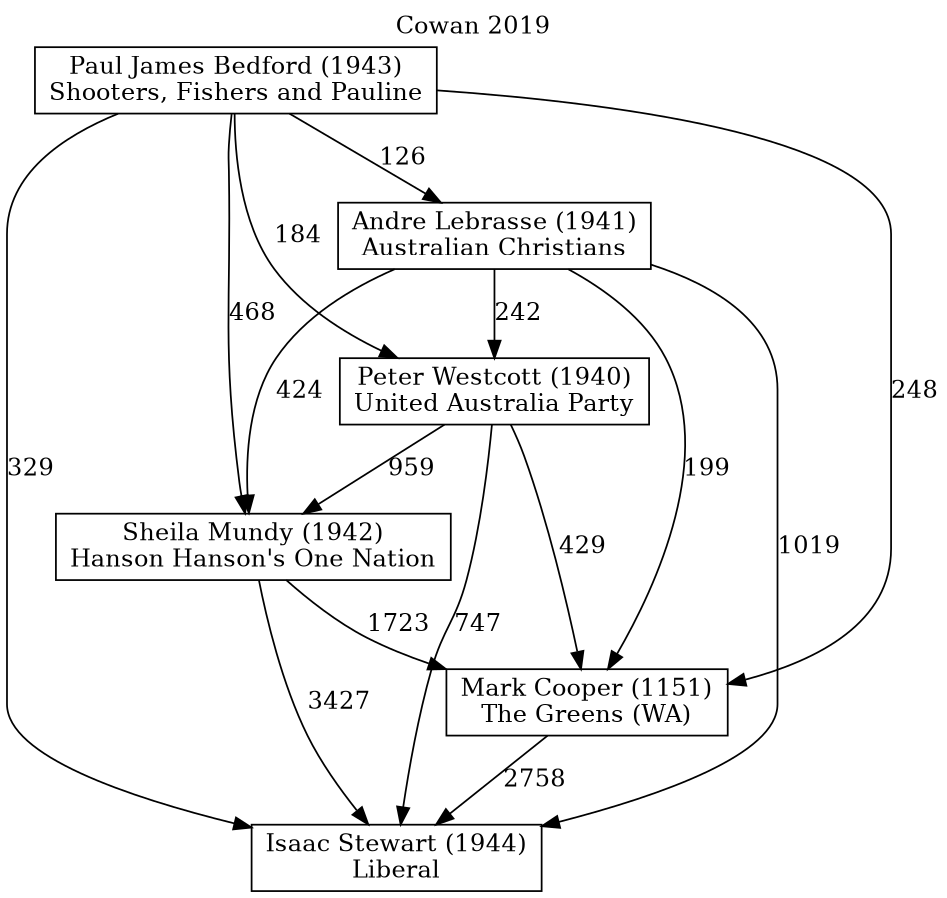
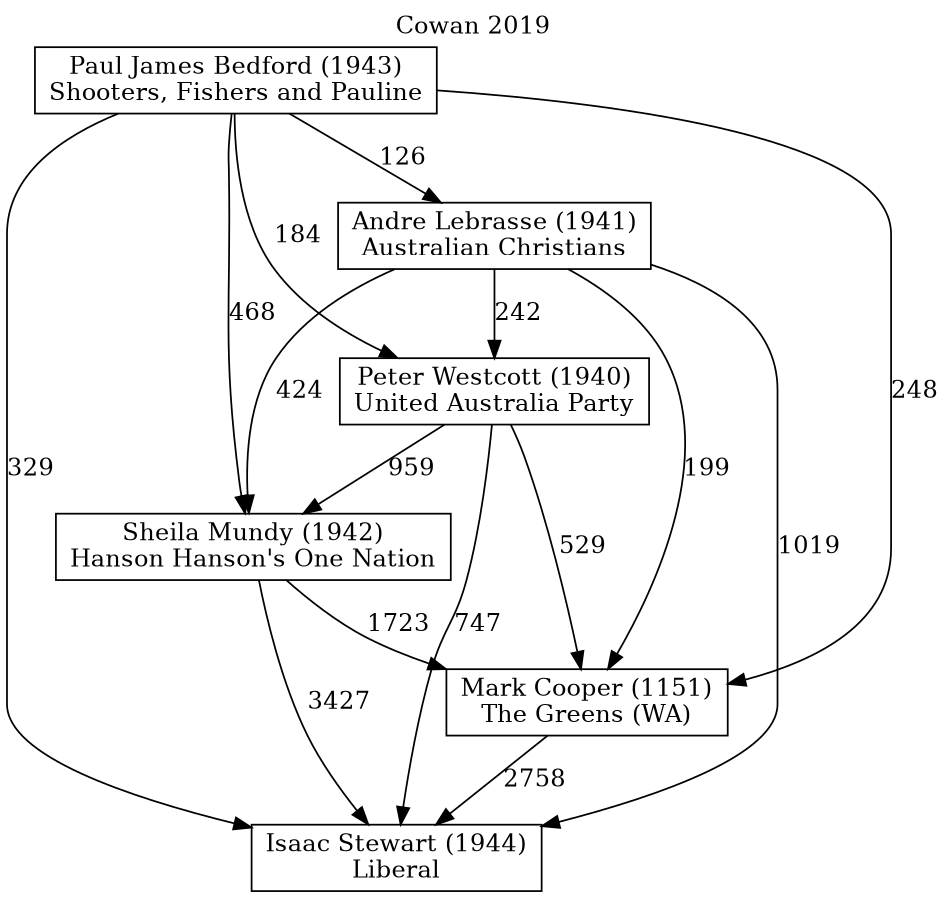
  digraph {
    label="Cowan 2019"
    labelloc=t
    mclimit=10
    node [shape=box]
    n1 [label="Isaac Stewart (1944)\nLiberal"]
    n2 [label="Mark Cooper (1151)\nThe Greens (WA)"]
    n3 [label="Sheila Mundy (1942)\nHanson Hanson's One Nation"]
    n4 [label="Peter Westcott (1940)\nUnited Australia Party"]
    n5 [label="Andre Lebrasse (1941)\nAustralian Christians"]
    n6 [label="Paul James Bedford (1943)\nShooters, Fishers and Pauline"]
    n2 -> n1 [label=2758]
    n3 -> n1 [label=3427]
    n3 -> n2 [label=1723]
    n4 -> n1 [label=747]
-   n4 -> n2 [label=429]
+   n4 -> n2 [label=529]
    n4 -> n3 [label=959]
    n5 -> n1 [label=1019]
    n5 -> n2 [label=199]
    n5 -> n3 [label=424]
    n5 -> n4 [label=242]
    n6 -> n1 [label=329]
    n6 -> n2 [label=248]
    n6 -> n3 [label=468]
    n6 -> n4 [label=184]
    n6 -> n5 [label=126]
  }
